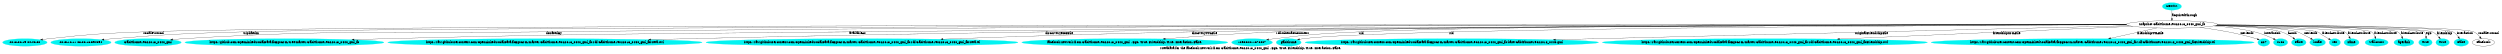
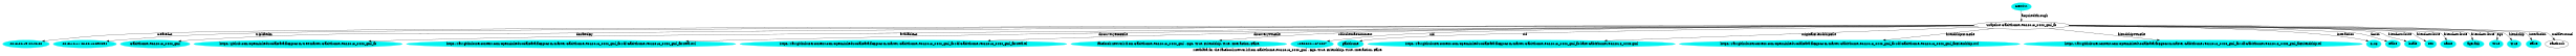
  digraph {
    label="Metadata for the facebook network from GabiThume19022013_0440_gml . Ego: True. Friendship: True. Interaction: False."
    node [color="#02F3F1" style=filled]
    n1 [label="2013-02-19 04:40:00"]
    "Snapshot GabiThume19022013_0440_gml_fb" [color="" style=""]
    n3 [label="2015-12-11 08:03:16.594894"]
    n4 [label=GabiThume19022013_0440_gml]
    n5 [label="https://github.com/OpenLinkedSocialData/fbEgoGML/tree/master/GabiThume19022013_0440_gml_fb"]
    n6 [label="https://raw.githubusercontent.com/OpenLinkedSocialData/fbEgoGML/master/GabiThume19022013_0440_gml_fb/rdf/GabiThume19022013_0440_gml_fbMeta.owl"]
    n7 [label="https://raw.githubusercontent.com/OpenLinkedSocialData/fbEgoGML/master/GabiThume19022013_0440_gml_fb/rdf/GabiThume19022013_0440_gml_fbMeta.ttl"]
    n8 [label="facebook network from GabiThume19022013_0440_gml . Ego: True. Friendship: True. Interaction: False."]
    n9 [label=109002011676407]
    n10 [label=gabithume]
    n11 [label="https://raw.githubusercontent.com/OpenLinkedSocialData/fbEgoGML/master/GabiThume19022013_0440_gml_fb/base/GabiThume19022013_0440.gml"]
    n12 [label="https://raw.githubusercontent.com/OpenLinkedSocialData/fbEgoGML/master/GabiThume19022013_0440_gml_fb/rdf/GabiThume19022013_0440_gml_fbFriendship.owl"]
    n13 [label="https://raw.githubusercontent.com/OpenLinkedSocialData/fbEgoGML/master/GabiThume19022013_0440_gml_fb/rdf/GabiThume19022013_0440_gml_fbFriendship.ttl"]
-   n14 [label=307]
    n15 [label=4108]
    n16 [label=False]
    n17 [label=locale]
    n18 [label=sex]
    n19 [label=name]
-   n20 [label=wallcount]
    n21 [label=agerank]
    n22 [label=True]
    n23 [label=True]
    n24 [label=False]
    Facebook [color="" style=""]
    n26 [label=Netvizz]
-   "Snapshot GabiThume19022013_0440_gml_fb" -> n1 [label=socialProtocol]
+   "Snapshot GabiThume19022013_0440_gml_fb" -> n1 [label=createdAt]
    "Snapshot GabiThume19022013_0440_gml_fb" -> n3 [label=triplifiedIn]
    "Snapshot GabiThume19022013_0440_gml_fb" -> n4 [label=donatedBy]
    "Snapshot GabiThume19022013_0440_gml_fb" -> n5 [label=availableAt]
    "Snapshot GabiThume19022013_0440_gml_fb" -> n6 [label=discorveryRDFFile]
    "Snapshot GabiThume19022013_0440_gml_fb" -> n7 [label=discoveryTTLFile]
    "Snapshot GabiThume19022013_0440_gml_fb" -> n8 [label="rdf-schema#comment"]
    "Snapshot GabiThume19022013_0440_gml_fb" -> n9 [label=uid]
    "Snapshot GabiThume19022013_0440_gml_fb" -> n10 [label=sid]
    "Snapshot GabiThume19022013_0440_gml_fb" -> n11 [label=originalFriendshipFile]
    "Snapshot GabiThume19022013_0440_gml_fb" -> n12 [label=friendshipXMLFile]
    "Snapshot GabiThume19022013_0440_gml_fb" -> n13 [label=friendshipTTLFile]
-   "Snapshot GabiThume19022013_0440_gml_fb" -> n14 [label=nFriends]
    "Snapshot GabiThume19022013_0440_gml_fb" -> n15 [label=interaction]
    "Snapshot GabiThume19022013_0440_gml_fb" -> n16 [label=fAnon]
-   "Snapshot GabiThume19022013_0440_gml_fb" -> n17 [label=nFriends]
+   "Snapshot GabiThume19022013_0440_gml_fb" -> n17 [label=friendAttribute]
    "Snapshot GabiThume19022013_0440_gml_fb" -> n18 [label=friendAttribute]
    "Snapshot GabiThume19022013_0440_gml_fb" -> n19 [label=friendAttribute]
-   "Snapshot GabiThume19022013_0440_gml_fb" -> n20 [label=friendAttribute]
    "Snapshot GabiThume19022013_0440_gml_fb" -> n21 [label=friendAttribute]
    "Snapshot GabiThume19022013_0440_gml_fb" -> n22 [label=ego]
    "Snapshot GabiThume19022013_0440_gml_fb" -> n23 [label=friendship]
    "Snapshot GabiThume19022013_0440_gml_fb" -> n24 [label=interaction]
    "Snapshot GabiThume19022013_0440_gml_fb" -> Facebook [label=socialProtocol]
    n26 -> "Snapshot GabiThume19022013_0440_gml_fb" [label=acquiredThrough]
  }
